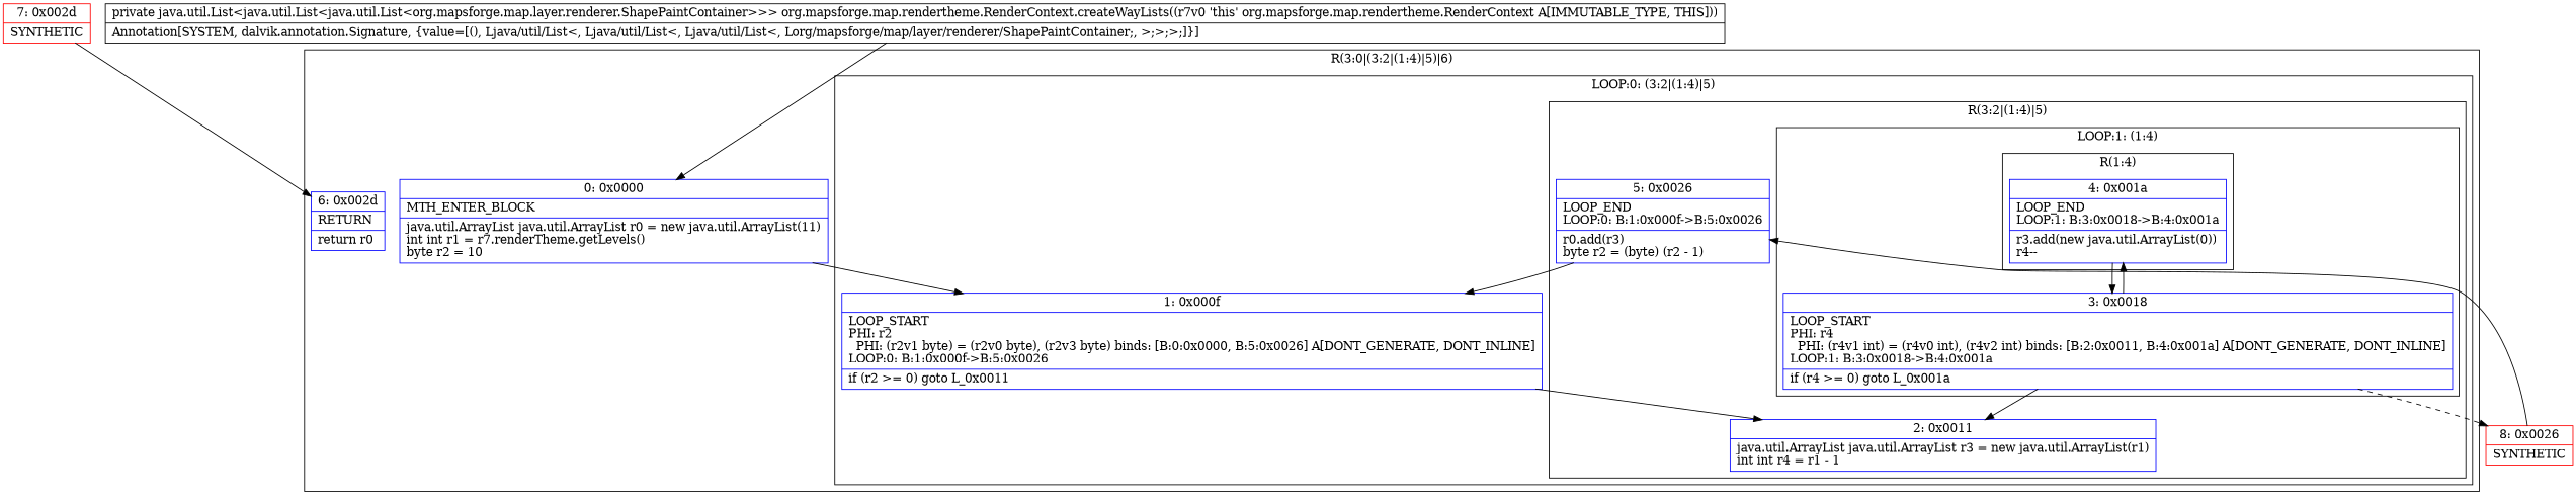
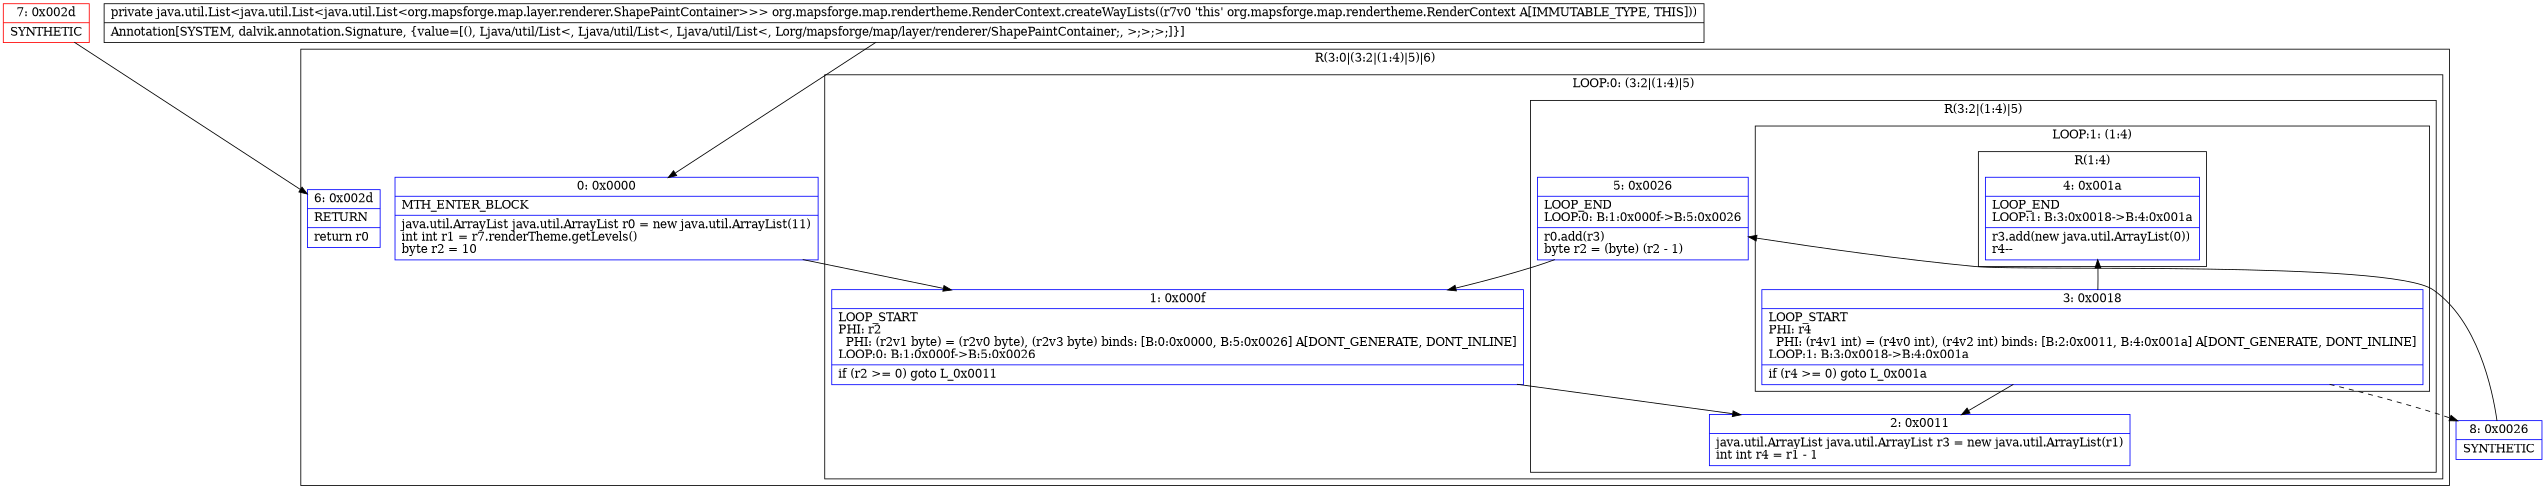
  digraph {
    node [color=blue shape=record]
    n1 [label="{4\:\ 0x001a|LOOP_END\lLOOP:1: B:3:0x0018\-\>B:4:0x001a\l|r3.add(new java.util.ArrayList(0))\lr4\-\-\l}"]
    n2 [label="{3\:\ 0x0018|LOOP_START\lPHI: r4 \l  PHI: (r4v1 int) = (r4v0 int), (r4v2 int) binds: [B:2:0x0011, B:4:0x001a] A[DONT_GENERATE, DONT_INLINE]\lLOOP:1: B:3:0x0018\-\>B:4:0x001a\l|if (r4 \>= 0) goto L_0x001a\l}"]
    n3 [label="{2\:\ 0x0011|java.util.ArrayList java.util.ArrayList r3 = new java.util.ArrayList(r1)\lint int r4 = r1 \- 1\l}"]
    n4 [label="{5\:\ 0x0026|LOOP_END\lLOOP:0: B:1:0x000f\-\>B:5:0x0026\l|r0.add(r3)\lbyte r2 = (byte) (r2 \- 1)\l}"]
    n5 [label="{1\:\ 0x000f|LOOP_START\lPHI: r2 \l  PHI: (r2v1 byte) = (r2v0 byte), (r2v3 byte) binds: [B:0:0x0000, B:5:0x0026] A[DONT_GENERATE, DONT_INLINE]\lLOOP:0: B:1:0x000f\-\>B:5:0x0026\l|if (r2 \>= 0) goto L_0x0011\l}"]
    n6 [label="{0\:\ 0x0000|MTH_ENTER_BLOCK\l|java.util.ArrayList java.util.ArrayList r0 = new java.util.ArrayList(11)\lint int r1 = r7.renderTheme.getLevels()\lbyte r2 = 10\l}"]
    n7 [label="{6\:\ 0x002d|RETURN\l|return r0\l}"]
-   n8 [color=red label="{8\:\ 0x0026|SYNTHETIC\l}"]
+   n8 [label="{8\:\ 0x0026|SYNTHETIC\l}"]
    n9 [color=red label="{7\:\ 0x002d|SYNTHETIC\l}"]
    n10 [label="{private java.util.List\<java.util.List\<java.util.List\<org.mapsforge.map.layer.renderer.ShapePaintContainer\>\>\> org.mapsforge.map.rendertheme.RenderContext.createWayLists((r7v0 'this' org.mapsforge.map.rendertheme.RenderContext A[IMMUTABLE_TYPE, THIS]))  | Annotation[SYSTEM, dalvik.annotation.Signature, \{value=[(), Ljava\/util\/List\<, Ljava\/util\/List\<, Ljava\/util\/List\<, Lorg\/mapsforge\/map\/layer\/renderer\/ShapePaintContainer;, \>;\>;\>;]\}]\l}" color=""]
    subgraph cluster_1 {
      label="R(3:0|(3:2|(1:4)|5)|6)"
      n6
      n7
      subgraph cluster_2 {
        label="LOOP:0: (3:2|(1:4)|5)"
        n5
        subgraph cluster_3 {
          label="R(3:2|(1:4)|5)"
          n3
          n4
          subgraph cluster_4 {
            label="LOOP:1: (1:4)"
            n2
            subgraph cluster_5 {
              label="R(1:4)"
              n1
            }
          }
        }
      }
    }
-   n1 -> n2
    n2 -> n1
    n2 -> n3
    n2 -> n8 [style=dashed]
    n4 -> n5
    n5 -> n3
    n6 -> n5
    n8 -> n4
    n9 -> n7
    n10 -> n6
  }
